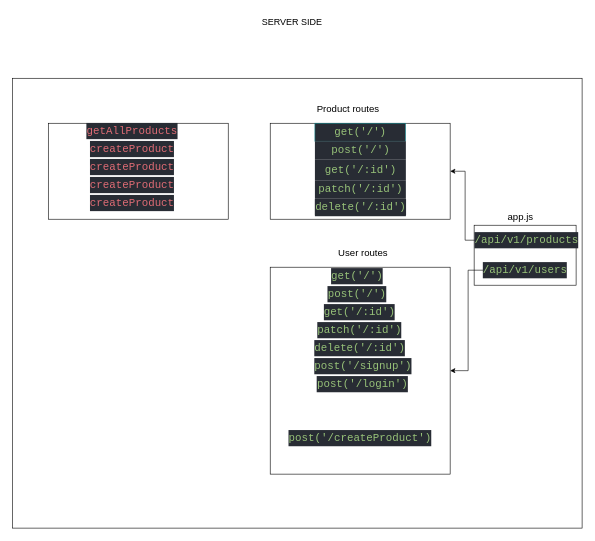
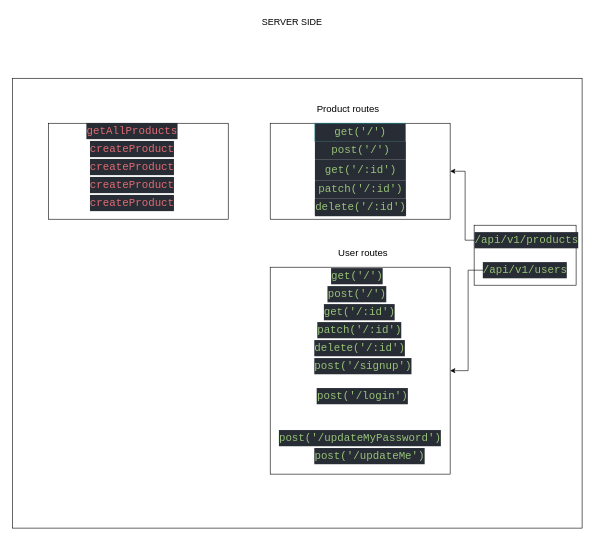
  <mxCell id="0" />
  <mxCell id="1" parent="0" />
  <mxCell id="2" value="" style="rounded=0;whiteSpace=wrap;html=1;" parent="1" vertex="1"><mxGeometry x="20" y="130" width="950" height="750" as="geometry" /></mxCell>
  <mxCell id="3" value="&lt;font style=&quot;font-size: 15px&quot;&gt;SERVER SIDE&lt;/font&gt;" style="text;html=1;strokeColor=none;fillColor=none;align=center;verticalAlign=middle;whiteSpace=wrap;rounded=0;" parent="1" vertex="1"><mxGeometry x="424.06" y="20" width="125" height="30" as="geometry" /></mxCell>
  <mxCell id="4" value="" style="rounded=0;whiteSpace=wrap;html=1;" parent="1" vertex="1"><mxGeometry x="790" y="375" width="170" height="100" as="geometry" /></mxCell>
  <mxCell id="5" style="edgeStyle=orthogonalEdgeStyle;rounded=0;orthogonalLoop=1;jettySize=auto;html=1;entryX=1;entryY=0.5;entryDx=0;entryDy=0;" parent="1" source="6" target="9" edge="1"><mxGeometry relative="1" as="geometry" /></mxCell>
  <mxCell id="6" value="&lt;div style=&quot;color: rgb(171 , 178 , 191) ; background-color: rgb(40 , 44 , 52) ; font-family: &amp;#34;anonymous pro&amp;#34; , &amp;#34;menlo&amp;#34; , &amp;#34;monaco&amp;#34; , &amp;#34;courier new&amp;#34; , monospace ; font-size: 18px ; line-height: 27px&quot;&gt;&lt;span style=&quot;color: #98c379&quot;&gt;/api/v1/products&lt;/span&gt;&lt;/div&gt;" style="text;html=1;strokeColor=none;fillColor=none;align=center;verticalAlign=middle;whiteSpace=wrap;rounded=0;" parent="1" vertex="1"><mxGeometry x="800" y="385" width="155" height="30" as="geometry" /></mxCell>
  <mxCell id="7" style="edgeStyle=orthogonalEdgeStyle;rounded=0;orthogonalLoop=1;jettySize=auto;html=1;exitX=0;exitY=0.5;exitDx=0;exitDy=0;entryX=1;entryY=0.5;entryDx=0;entryDy=0;" parent="1" source="8" target="10" edge="1"><mxGeometry relative="1" as="geometry" /></mxCell>
  <mxCell id="8" value="&lt;div style=&quot;color: rgb(171 , 178 , 191) ; background-color: rgb(40 , 44 , 52) ; font-family: &amp;#34;anonymous pro&amp;#34; , &amp;#34;menlo&amp;#34; , &amp;#34;monaco&amp;#34; , &amp;#34;courier new&amp;#34; , monospace ; font-size: 18px ; line-height: 27px&quot;&gt;&lt;span style=&quot;color: #98c379&quot;&gt;/api/v1/users&lt;/span&gt;&lt;/div&gt;" style="text;html=1;strokeColor=none;fillColor=none;align=center;verticalAlign=middle;whiteSpace=wrap;rounded=0;" parent="1" vertex="1"><mxGeometry x="810" y="435" width="130" height="30" as="geometry" /></mxCell>
  <mxCell id="9" value="" style="rounded=0;whiteSpace=wrap;html=1;" parent="1" vertex="1"><mxGeometry x="450" y="205" width="300" height="160" as="geometry" /></mxCell>
  <mxCell id="10" value="" style="rounded=0;whiteSpace=wrap;html=1;" parent="1" vertex="1"><mxGeometry x="450" y="445" width="300" height="345" as="geometry" /></mxCell>
- <mxCell id="11" value="&lt;font style=&quot;font-size: 16px&quot;&gt;app.js&lt;/font&gt;" style="text;html=1;strokeColor=none;fillColor=none;align=center;verticalAlign=middle;whiteSpace=wrap;rounded=0;" parent="1" vertex="1"><mxGeometry x="840" y="345" width="55" height="30" as="geometry" /></mxCell>
  <mxCell id="12" value="&lt;span style=&quot;font-size: 16px&quot;&gt;Product routes&lt;/span&gt;" style="text;html=1;strokeColor=none;fillColor=none;align=center;verticalAlign=middle;whiteSpace=wrap;rounded=0;" parent="1" vertex="1"><mxGeometry x="524.06" y="165" width="111.87" height="30" as="geometry" /></mxCell>
  <mxCell id="13" value="&lt;font style=&quot;font-size: 16px&quot;&gt;User routes&lt;/font&gt;" style="text;html=1;strokeColor=none;fillColor=none;align=center;verticalAlign=middle;whiteSpace=wrap;rounded=0;" parent="1" vertex="1"><mxGeometry x="561.25" y="405" width="87.5" height="30" as="geometry" /></mxCell>
  <mxCell id="14" value="&lt;div style=&quot;color: rgb(171 , 178 , 191) ; background-color: rgb(40 , 44 , 52) ; font-family: &amp;#34;anonymous pro&amp;#34; , &amp;#34;menlo&amp;#34; , &amp;#34;monaco&amp;#34; , &amp;#34;courier new&amp;#34; , monospace ; font-size: 18px ; line-height: 27px&quot;&gt;&lt;span style=&quot;color: #98c379&quot;&gt;get('&lt;/span&gt;&lt;span style=&quot;color: rgb(152 , 195 , 121)&quot;&gt;/')&lt;/span&gt;&lt;/div&gt;" style="text;html=1;strokeColor=#0e8088;align=center;verticalAlign=middle;whiteSpace=wrap;rounded=0;fillColor=#282c34;" parent="1" vertex="1"><mxGeometry x="524.54" y="205" width="150.93" height="30" as="geometry" /></mxCell>
  <mxCell id="15" value="&lt;div style=&quot;color: rgb(171 , 178 , 191) ; background-color: rgb(40 , 44 , 52) ; font-family: &amp;#34;anonymous pro&amp;#34; , &amp;#34;menlo&amp;#34; , &amp;#34;monaco&amp;#34; , &amp;#34;courier new&amp;#34; , monospace ; font-size: 18px ; line-height: 27px&quot;&gt;&lt;span style=&quot;color: #98c379&quot;&gt;post('&lt;/span&gt;&lt;span style=&quot;color: rgb(152 , 195 , 121)&quot;&gt;/')&lt;/span&gt;&lt;/div&gt;" style="text;html=1;strokeColor=none;align=center;verticalAlign=middle;whiteSpace=wrap;rounded=0;fillColor=#282c34;" parent="1" vertex="1"><mxGeometry x="524.54" y="235" width="151.63" height="30" as="geometry" /></mxCell>
  <mxCell id="16" value="&lt;div style=&quot;color: rgb(171 , 178 , 191) ; background-color: rgb(40 , 44 , 52) ; font-family: &amp;#34;anonymous pro&amp;#34; , &amp;#34;menlo&amp;#34; , &amp;#34;monaco&amp;#34; , &amp;#34;courier new&amp;#34; , monospace ; font-size: 18px ; line-height: 27px&quot;&gt;&lt;span style=&quot;color: #98c379&quot;&gt;get('&lt;/span&gt;&lt;span style=&quot;color: rgb(152 , 195 , 121)&quot;&gt;/:id')&lt;/span&gt;&lt;/div&gt;" style="text;html=1;strokeColor=none;align=center;verticalAlign=middle;whiteSpace=wrap;rounded=0;fillColor=#282c34;" parent="1" vertex="1"><mxGeometry x="524.54" y="265" width="151.63" height="35" as="geometry" /></mxCell>
  <mxCell id="17" value="&lt;div style=&quot;color: rgb(171 , 178 , 191) ; background-color: rgb(40 , 44 , 52) ; font-family: &amp;#34;anonymous pro&amp;#34; , &amp;#34;menlo&amp;#34; , &amp;#34;monaco&amp;#34; , &amp;#34;courier new&amp;#34; , monospace ; font-size: 18px ; line-height: 27px&quot;&gt;&lt;span style=&quot;color: #98c379&quot;&gt;patch('&lt;/span&gt;&lt;span style=&quot;color: rgb(152 , 195 , 121)&quot;&gt;/:id')&lt;/span&gt;&lt;/div&gt;" style="text;html=1;strokeColor=none;align=center;verticalAlign=middle;whiteSpace=wrap;rounded=0;fillColor=#282c34;" parent="1" vertex="1"><mxGeometry x="524.54" y="300" width="151.63" height="30" as="geometry" /></mxCell>
  <mxCell id="18" value="&lt;div style=&quot;color: rgb(171 , 178 , 191) ; background-color: rgb(40 , 44 , 52) ; font-family: &amp;#34;anonymous pro&amp;#34; , &amp;#34;menlo&amp;#34; , &amp;#34;monaco&amp;#34; , &amp;#34;courier new&amp;#34; , monospace ; font-size: 18px ; line-height: 27px&quot;&gt;&lt;span style=&quot;color: #98c379&quot;&gt;delete('&lt;/span&gt;&lt;span style=&quot;color: rgb(152 , 195 , 121)&quot;&gt;/:id')&lt;/span&gt;&lt;/div&gt;" style="text;html=1;strokeColor=none;align=center;verticalAlign=middle;whiteSpace=wrap;rounded=0;fillColor=#282c34;" parent="1" vertex="1"><mxGeometry x="524.54" y="330" width="151.63" height="30" as="geometry" /></mxCell>
  <mxCell id="19" value="&lt;div style=&quot;color: rgb(171 , 178 , 191) ; background-color: rgb(40 , 44 , 52) ; font-family: &amp;#34;anonymous pro&amp;#34; , &amp;#34;menlo&amp;#34; , &amp;#34;monaco&amp;#34; , &amp;#34;courier new&amp;#34; , monospace ; font-size: 18px ; line-height: 27px&quot;&gt;&lt;span style=&quot;color: #98c379&quot;&gt;get('&lt;/span&gt;&lt;span style=&quot;color: rgb(152 , 195 , 121)&quot;&gt;/')&lt;/span&gt;&lt;/div&gt;" style="text;html=1;strokeColor=none;fillColor=none;align=center;verticalAlign=middle;whiteSpace=wrap;rounded=0;" parent="1" vertex="1"><mxGeometry x="555" y="445" width="80" height="30" as="geometry" /></mxCell>
  <mxCell id="20" value="&lt;div style=&quot;color: rgb(171 , 178 , 191) ; background-color: rgb(40 , 44 , 52) ; font-family: &amp;#34;anonymous pro&amp;#34; , &amp;#34;menlo&amp;#34; , &amp;#34;monaco&amp;#34; , &amp;#34;courier new&amp;#34; , monospace ; font-size: 18px ; line-height: 27px&quot;&gt;&lt;span style=&quot;color: #98c379&quot;&gt;post('&lt;/span&gt;&lt;span style=&quot;color: rgb(152 , 195 , 121)&quot;&gt;/')&lt;/span&gt;&lt;/div&gt;" style="text;html=1;strokeColor=none;fillColor=none;align=center;verticalAlign=middle;whiteSpace=wrap;rounded=0;" parent="1" vertex="1"><mxGeometry x="550" y="475" width="90" height="30" as="geometry" /></mxCell>
  <mxCell id="21" value="&lt;div style=&quot;color: rgb(171 , 178 , 191) ; background-color: rgb(40 , 44 , 52) ; font-family: &amp;#34;anonymous pro&amp;#34; , &amp;#34;menlo&amp;#34; , &amp;#34;monaco&amp;#34; , &amp;#34;courier new&amp;#34; , monospace ; font-size: 18px ; line-height: 27px&quot;&gt;&lt;span style=&quot;color: #98c379&quot;&gt;get('&lt;/span&gt;&lt;span style=&quot;color: rgb(152 , 195 , 121)&quot;&gt;/:id')&lt;/span&gt;&lt;/div&gt;" style="text;html=1;strokeColor=none;fillColor=none;align=center;verticalAlign=middle;whiteSpace=wrap;rounded=0;" parent="1" vertex="1"><mxGeometry x="544.06" y="505" width="110" height="30" as="geometry" /></mxCell>
  <mxCell id="22" value="&lt;div style=&quot;color: rgb(171 , 178 , 191) ; background-color: rgb(40 , 44 , 52) ; font-family: &amp;#34;anonymous pro&amp;#34; , &amp;#34;menlo&amp;#34; , &amp;#34;monaco&amp;#34; , &amp;#34;courier new&amp;#34; , monospace ; font-size: 18px ; line-height: 27px&quot;&gt;&lt;span style=&quot;color: #98c379&quot;&gt;patch('&lt;/span&gt;&lt;span style=&quot;color: rgb(152 , 195 , 121)&quot;&gt;/:id')&lt;/span&gt;&lt;/div&gt;" style="text;html=1;strokeColor=none;fillColor=none;align=center;verticalAlign=middle;whiteSpace=wrap;rounded=0;" parent="1" vertex="1"><mxGeometry x="534.06" y="535" width="130" height="30" as="geometry" /></mxCell>
  <mxCell id="23" value="&lt;div style=&quot;color: rgb(171 , 178 , 191) ; background-color: rgb(40 , 44 , 52) ; font-family: &amp;#34;anonymous pro&amp;#34; , &amp;#34;menlo&amp;#34; , &amp;#34;monaco&amp;#34; , &amp;#34;courier new&amp;#34; , monospace ; font-size: 18px ; line-height: 27px&quot;&gt;&lt;span style=&quot;color: #98c379&quot;&gt;delete('&lt;/span&gt;&lt;span style=&quot;color: rgb(152 , 195 , 121)&quot;&gt;/:id')&lt;/span&gt;&lt;/div&gt;" style="text;html=1;strokeColor=none;fillColor=none;align=center;verticalAlign=middle;whiteSpace=wrap;rounded=0;" parent="1" vertex="1"><mxGeometry x="528.6" y="565" width="140.94" height="30" as="geometry" /></mxCell>
  <mxCell id="24" value="&lt;div style=&quot;color: rgb(171 , 178 , 191) ; background-color: rgb(40 , 44 , 52) ; font-family: &amp;#34;anonymous pro&amp;#34; , &amp;#34;menlo&amp;#34; , &amp;#34;monaco&amp;#34; , &amp;#34;courier new&amp;#34; , monospace ; font-size: 18px ; line-height: 27px&quot;&gt;&lt;span style=&quot;color: #98c379&quot;&gt;post('&lt;/span&gt;&lt;span style=&quot;color: rgb(152 , 195 , 121)&quot;&gt;/signup')&lt;/span&gt;&lt;/div&gt;" style="text;html=1;strokeColor=none;fillColor=none;align=center;verticalAlign=middle;whiteSpace=wrap;rounded=0;" parent="1" vertex="1"><mxGeometry x="529.55" y="595" width="150" height="30" as="geometry" /></mxCell>
- <mxCell id="25" value="&lt;div style=&quot;color: rgb(171 , 178 , 191) ; background-color: rgb(40 , 44 , 52) ; font-family: &amp;#34;anonymous pro&amp;#34; , &amp;#34;menlo&amp;#34; , &amp;#34;monaco&amp;#34; , &amp;#34;courier new&amp;#34; , monospace ; font-size: 18px ; line-height: 27px&quot;&gt;&lt;span style=&quot;color: #98c379&quot;&gt;post('&lt;/span&gt;&lt;span style=&quot;color: rgb(152 , 195 , 121)&quot;&gt;/login')&lt;/span&gt;&lt;/div&gt;" style="text;html=1;strokeColor=none;fillColor=none;align=center;verticalAlign=middle;whiteSpace=wrap;rounded=0;" parent="1" vertex="1"><mxGeometry x="528.6" y="625" width="150" height="30" as="geometry" /></mxCell>
- <mxCell id="26" value="&lt;div style=&quot;color: rgb(171 , 178 , 191) ; background-color: rgb(40 , 44 , 52) ; font-family: &amp;#34;anonymous pro&amp;#34; , &amp;#34;menlo&amp;#34; , &amp;#34;monaco&amp;#34; , &amp;#34;courier new&amp;#34; , monospace ; font-size: 18px ; line-height: 27px&quot;&gt;&lt;span style=&quot;color: #98c379&quot;&gt;post('&lt;/span&gt;&lt;span style=&quot;color: rgb(152 , 195 , 121)&quot;&gt;/createProduct')&lt;/span&gt;&lt;/div&gt;" style="text;html=1;strokeColor=none;fillColor=none;align=center;verticalAlign=middle;whiteSpace=wrap;rounded=0;" parent="1" vertex="1"><mxGeometry x="476.15" y="715" width="247.71" height="30" as="geometry" /></mxCell>
+ <mxCell id="25" value="&lt;div style=&quot;color: rgb(171 , 178 , 191) ; background-color: rgb(40 , 44 , 52) ; font-family: &amp;#34;anonymous pro&amp;#34; , &amp;#34;menlo&amp;#34; , &amp;#34;monaco&amp;#34; , &amp;#34;courier new&amp;#34; , monospace ; font-size: 18px ; line-height: 27px&quot;&gt;&lt;span style=&quot;color: #98c379&quot;&gt;post('&lt;/span&gt;&lt;span style=&quot;color: rgb(152 , 195 , 121)&quot;&gt;/login')&lt;/span&gt;&lt;/div&gt;" style="text;html=1;strokeColor=none;fillColor=none;align=center;verticalAlign=middle;whiteSpace=wrap;rounded=0;" parent="1" vertex="1"><mxGeometry x="528.6" y="645" width="150" height="30" as="geometry" /></mxCell>
+ <mxCell id="26" value="&lt;div style=&quot;color: rgb(171 , 178 , 191) ; background-color: rgb(40 , 44 , 52) ; font-family: &amp;#34;anonymous pro&amp;#34; , &amp;#34;menlo&amp;#34; , &amp;#34;monaco&amp;#34; , &amp;#34;courier new&amp;#34; , monospace ; font-size: 18px ; line-height: 27px&quot;&gt;&lt;span style=&quot;color: #98c379&quot;&gt;post('&lt;/span&gt;&lt;span style=&quot;color: rgb(152 , 195 , 121)&quot;&gt;/updateMyPassword')&lt;/span&gt;&lt;/div&gt;" style="text;html=1;strokeColor=none;fillColor=none;align=center;verticalAlign=middle;whiteSpace=wrap;rounded=0;" parent="1" vertex="1"><mxGeometry x="476.15" y="715" width="247.71" height="30" as="geometry" /></mxCell>
+ <mxCell id="27" value="&lt;div style=&quot;color: rgb(171 , 178 , 191) ; background-color: rgb(40 , 44 , 52) ; font-family: &amp;#34;anonymous pro&amp;#34; , &amp;#34;menlo&amp;#34; , &amp;#34;monaco&amp;#34; , &amp;#34;courier new&amp;#34; , monospace ; font-size: 18px ; line-height: 27px&quot;&gt;&lt;span style=&quot;color: #98c379&quot;&gt;post('&lt;/span&gt;&lt;span style=&quot;color: rgb(152 , 195 , 121)&quot;&gt;/updateMe')&lt;/span&gt;&lt;/div&gt;" style="text;html=1;strokeColor=none;fillColor=none;align=center;verticalAlign=middle;whiteSpace=wrap;rounded=0;" parent="1" vertex="1"><mxGeometry x="529.8" y="745" width="172.26" height="30" as="geometry" /></mxCell>
  <mxCell id="28" value="" style="rounded=0;whiteSpace=wrap;html=1;" parent="1" vertex="1"><mxGeometry x="80" y="205" width="300" height="160" as="geometry" /></mxCell>
  <mxCell id="29" value="&lt;meta charset=&quot;utf-8&quot;&gt;&lt;div style=&quot;color: rgb(171, 178, 191); background-color: rgb(40, 44, 52); font-family: &amp;quot;anonymous pro&amp;quot;, menlo, monaco, &amp;quot;courier new&amp;quot;, monospace; font-weight: normal; font-size: 18px; line-height: 27px;&quot;&gt;&lt;div&gt;&lt;span style=&quot;color: #e06c75&quot;&gt;getAllProducts&lt;/span&gt;&lt;/div&gt;&lt;/div&gt;" style="text;html=1;strokeColor=none;fillColor=none;align=center;verticalAlign=middle;whiteSpace=wrap;rounded=0;" parent="1" vertex="1"><mxGeometry x="150" y="205" width="140" height="25" as="geometry" /></mxCell>
  <mxCell id="30" value="&lt;div style=&quot;color: rgb(171 , 178 , 191) ; background-color: rgb(40 , 44 , 52) ; font-family: &amp;#34;anonymous pro&amp;#34; , &amp;#34;menlo&amp;#34; , &amp;#34;monaco&amp;#34; , &amp;#34;courier new&amp;#34; , monospace ; font-weight: normal ; font-size: 18px ; line-height: 27px&quot;&gt;&lt;div style=&quot;font-family: &amp;#34;anonymous pro&amp;#34; , &amp;#34;menlo&amp;#34; , &amp;#34;monaco&amp;#34; , &amp;#34;courier new&amp;#34; , monospace ; line-height: 27px&quot;&gt;&lt;span style=&quot;color: #e06c75&quot;&gt;createProduct&lt;/span&gt;&lt;/div&gt;&lt;/div&gt;" style="text;html=1;strokeColor=none;fillColor=none;align=center;verticalAlign=middle;whiteSpace=wrap;rounded=0;" parent="1" vertex="1"><mxGeometry x="150" y="235" width="140" height="25" as="geometry" /></mxCell>
  <mxCell id="31" value="&lt;div style=&quot;color: rgb(171 , 178 , 191) ; background-color: rgb(40 , 44 , 52) ; font-family: &amp;#34;anonymous pro&amp;#34; , &amp;#34;menlo&amp;#34; , &amp;#34;monaco&amp;#34; , &amp;#34;courier new&amp;#34; , monospace ; font-weight: normal ; font-size: 18px ; line-height: 27px&quot;&gt;&lt;div style=&quot;font-family: &amp;#34;anonymous pro&amp;#34; , &amp;#34;menlo&amp;#34; , &amp;#34;monaco&amp;#34; , &amp;#34;courier new&amp;#34; , monospace ; line-height: 27px&quot;&gt;&lt;span style=&quot;color: #e06c75&quot;&gt;createProduct&lt;/span&gt;&lt;/div&gt;&lt;/div&gt;" style="text;html=1;strokeColor=none;fillColor=none;align=center;verticalAlign=middle;whiteSpace=wrap;rounded=0;" parent="1" vertex="1"><mxGeometry x="150" y="265" width="140" height="25" as="geometry" /></mxCell>
  <mxCell id="32" value="&lt;div style=&quot;color: rgb(171 , 178 , 191) ; background-color: rgb(40 , 44 , 52) ; font-family: &amp;#34;anonymous pro&amp;#34; , &amp;#34;menlo&amp;#34; , &amp;#34;monaco&amp;#34; , &amp;#34;courier new&amp;#34; , monospace ; font-weight: normal ; font-size: 18px ; line-height: 27px&quot;&gt;&lt;div style=&quot;font-family: &amp;#34;anonymous pro&amp;#34; , &amp;#34;menlo&amp;#34; , &amp;#34;monaco&amp;#34; , &amp;#34;courier new&amp;#34; , monospace ; line-height: 27px&quot;&gt;&lt;span style=&quot;color: #e06c75&quot;&gt;createProduct&lt;/span&gt;&lt;/div&gt;&lt;/div&gt;" style="text;html=1;strokeColor=none;fillColor=none;align=center;verticalAlign=middle;whiteSpace=wrap;rounded=0;" parent="1" vertex="1"><mxGeometry x="150" y="295" width="140" height="25" as="geometry" /></mxCell>
  <mxCell id="33" value="&lt;div style=&quot;color: rgb(171 , 178 , 191) ; background-color: rgb(40 , 44 , 52) ; font-family: &amp;#34;anonymous pro&amp;#34; , &amp;#34;menlo&amp;#34; , &amp;#34;monaco&amp;#34; , &amp;#34;courier new&amp;#34; , monospace ; font-weight: normal ; font-size: 18px ; line-height: 27px&quot;&gt;&lt;div style=&quot;font-family: &amp;#34;anonymous pro&amp;#34; , &amp;#34;menlo&amp;#34; , &amp;#34;monaco&amp;#34; , &amp;#34;courier new&amp;#34; , monospace ; line-height: 27px&quot;&gt;&lt;span style=&quot;color: #e06c75&quot;&gt;createProduct&lt;/span&gt;&lt;/div&gt;&lt;/div&gt;" style="text;html=1;strokeColor=none;fillColor=none;align=center;verticalAlign=middle;whiteSpace=wrap;rounded=0;" parent="1" vertex="1"><mxGeometry x="150" y="325" width="140" height="25" as="geometry" /></mxCell>
